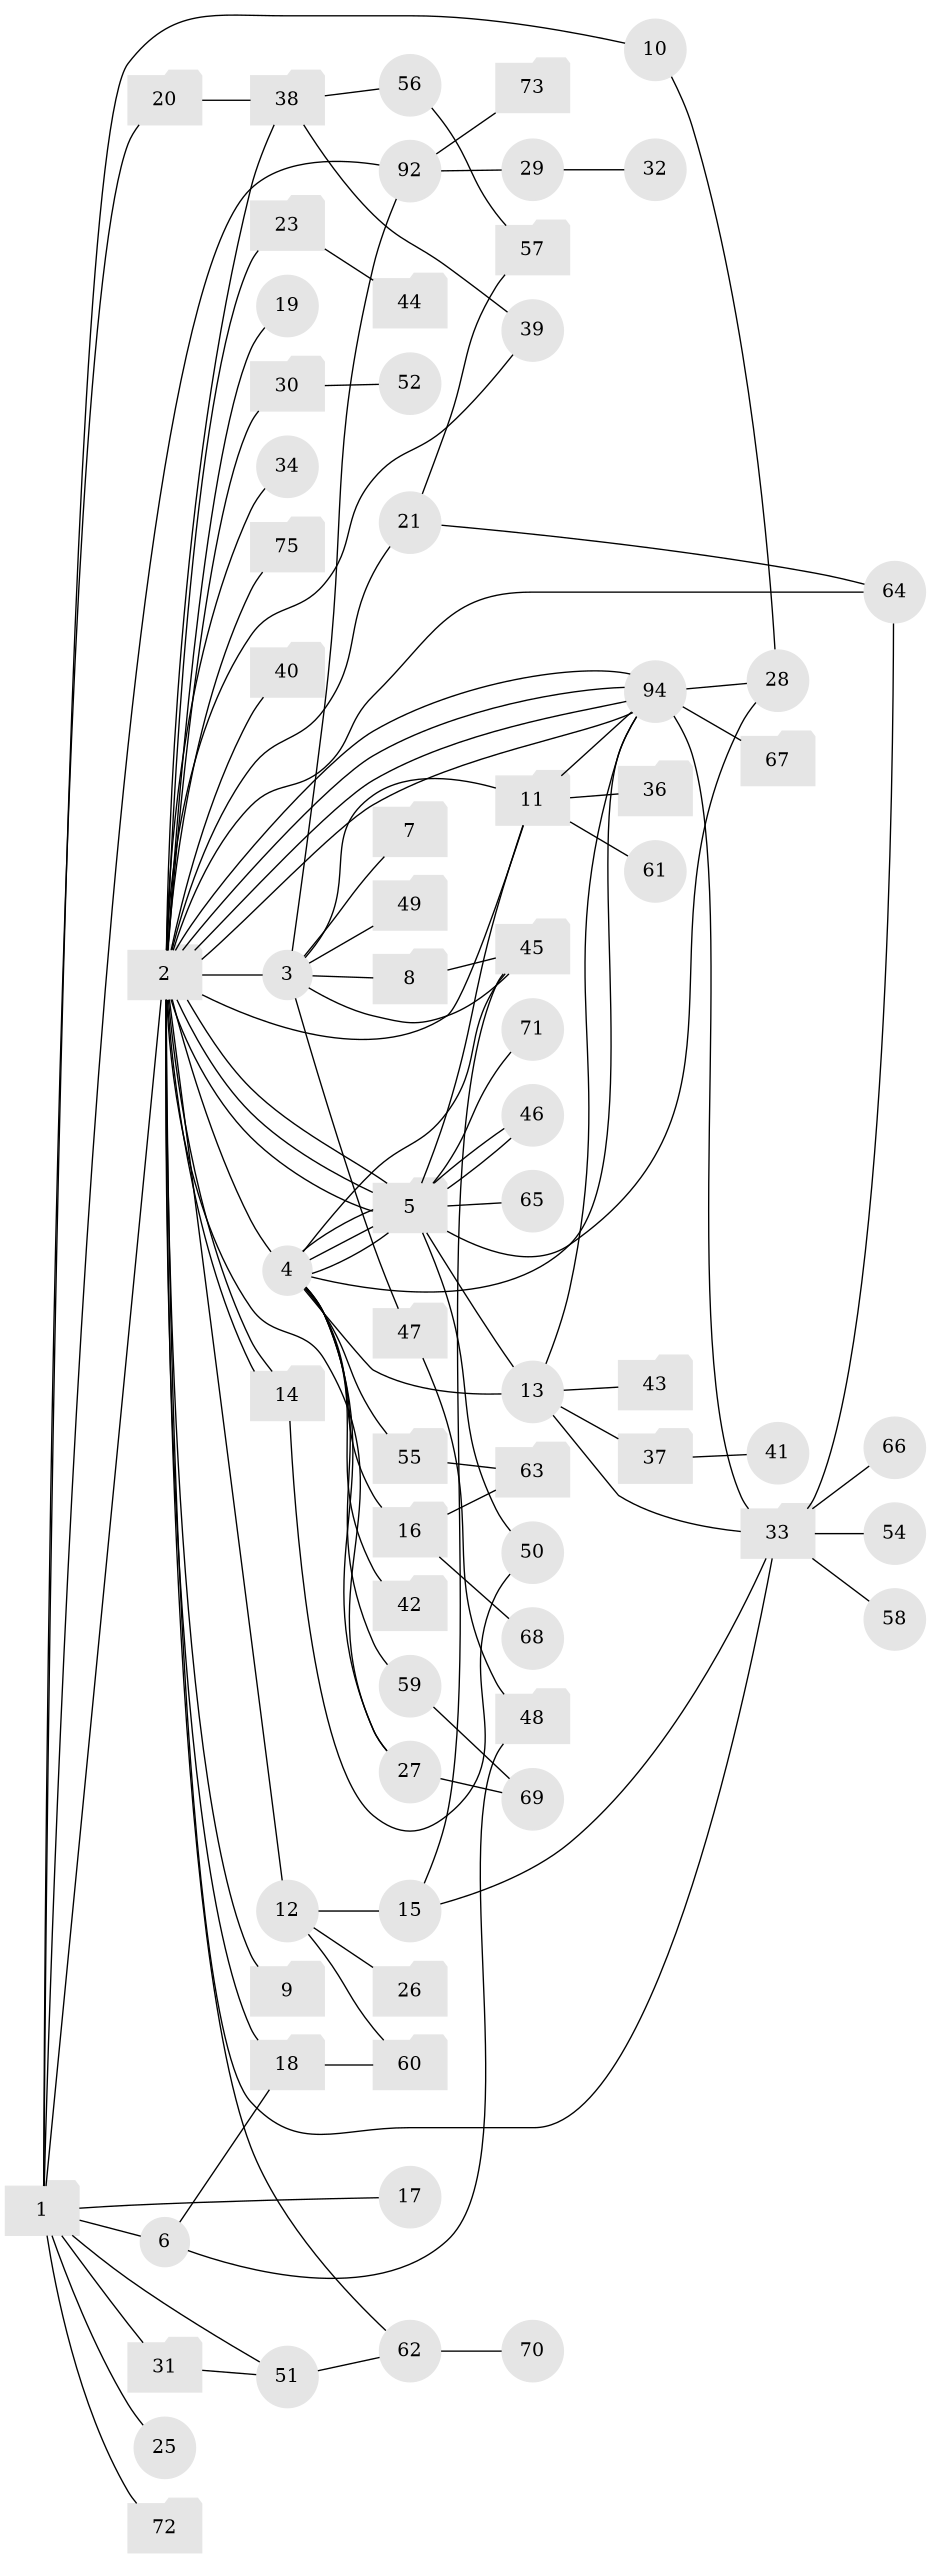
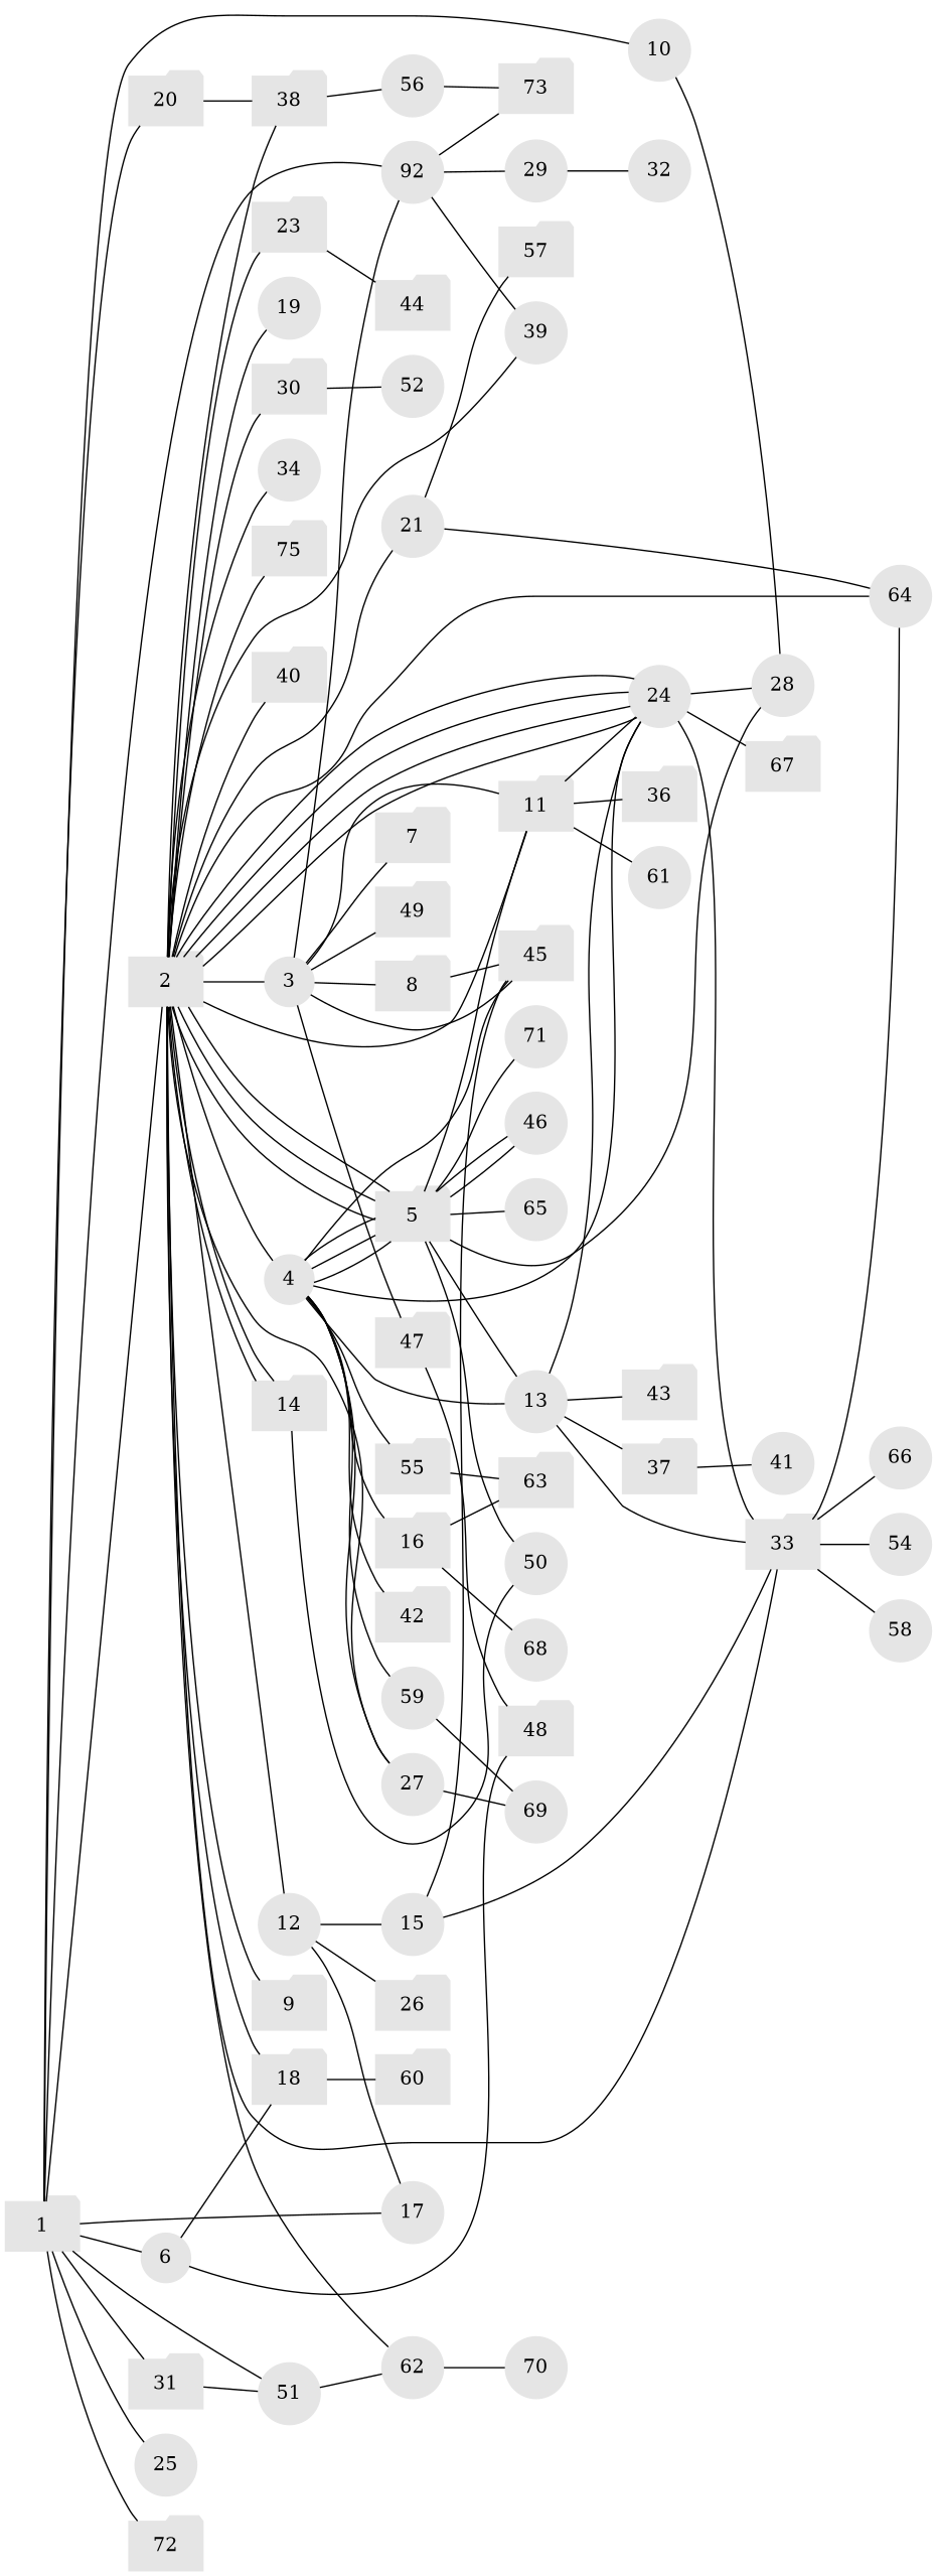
  graph {
    rankdir=LR
    node [color=gray90 shape=circle style=filled]
    1 [shape=folder]
    2 [shape=folder]
    6
    10
    17
    20 [shape=folder]
    n7 [label=92]
    25
    31 [shape=folder]
    51
    72 [shape=folder]
    3
    4
    5 [shape=folder]
    9 [shape=folder]
    11 [shape=folder]
    12
    14 [shape=folder]
    18 [shape=folder]
    19
    21
    23 [shape=folder]
-   24 [label=94]
+   24
    27
    30 [shape=folder]
    33 [shape=folder]
    34
    n28 [label=75 shape=folder]
    38 [shape=folder]
    39
    40 [shape=folder]
    62
    64
    48 [shape=folder]
    28
    29
    73 [shape=folder]
    7 [shape=folder]
    8 [shape=folder]
    45 [shape=folder]
    47 [shape=folder]
    49 [shape=folder]
    13
    16 [shape=folder]
    42 [shape=folder]
    55 [shape=folder]
    59
    46
    50
    65
    71
    36 [shape=folder]
    61
    15
    26 [shape=folder]
    60 [shape=folder]
    57 [shape=folder]
    44 [shape=folder]
    67 [shape=folder]
    69
    52
    54
    58
    66
    56
    70
    37 [shape=folder]
    43 [shape=folder]
    63 [shape=folder]
    68
    41
    32
    1 -- 2
    1 -- 6
    1 -- 10
    1 -- 17
    1 -- 20
    1 -- n7
    1 -- 25
    1 -- 31
    1 -- 51
    1 -- 72
    2 -- 3
    2 -- 4
    2 -- 5
    2 -- 5
    2 -- 5
    2 -- 9
    2 -- 11
    2 -- 12
    2 -- 14
    2 -- 14
    2 -- 18
    2 -- 19
    2 -- 21
    2 -- 23
    2 -- 24
    2 -- 24
    2 -- 24
    2 -- 24
    2 -- 27
    2 -- 30
    2 -- 33
    2 -- 34
    2 -- n28
    2 -- 38
    2 -- 39
    2 -- 40
    2 -- 62
    2 -- 64
    6 -- 18
    6 -- 48
    10 -- 28
    20 -- 38
-   38 -- 39
+   n7 -- 39
    n7 -- 29
    n7 -- 73
    31 -- 51
    51 -- 62
    3 -- n7
    3 -- 11
    3 -- 7
    3 -- 8
    3 -- 45
    3 -- 47
    3 -- 49
    4 -- 5
    4 -- 5
    4 -- 5
    4 -- 24
    4 -- 27
    4 -- 45
    4 -- 13
    4 -- 16
    4 -- 42
    4 -- 55
    4 -- 59
    5 -- 11
    5 -- 28
    5 -- 13
    5 -- 46
    5 -- 46
    5 -- 50
    5 -- 65
    5 -- 71
    11 -- 24
    11 -- 36
    11 -- 61
-   12 -- 60
+   12 -- 17
    12 -- 15
    12 -- 26
    14 -- 50
    18 -- 60
    21 -- 64
    21 -- 57
    23 -- 44
    24 -- 33
    24 -- 28
    24 -- 67
    27 -- 69
    30 -- 52
    33 -- 64
    33 -- 54
    33 -- 58
    33 -- 66
    38 -- 56
    62 -- 70
    29 -- 32
    8 -- 45
    47 -- 48
    13 -- 24
    13 -- 33
    13 -- 37
    13 -- 43
    16 -- 63
    16 -- 68
    55 -- 63
    59 -- 69
    15 -- 33
    15 -- 45
-   56 -- 57
+   56 -- 73
    37 -- 41
  }
